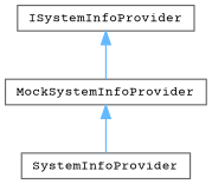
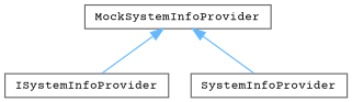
  digraph {
    fontname="Courier Prime"
    rankdir=TB
    node [color=grey40 fillcolor=white fontname="Courier Prime" fontsize=10 shape=box style=filled]
    edge [color=steelblue1 dir=back fontname="Courier Prime" fontsize=10 labelfontname=Helvetica labelfontsize=10 style=solid]
    n1 [height=0.2 label=ISystemInfoProvider width=0.4]
    n2 [height=0.2 label=MockSystemInfoProvider width=0.4]
    n3 [height=0.2 label=SystemInfoProvider width=0.4]
-   n1 -> n2
+   n2 -> n1
    n2 -> n3
  }
